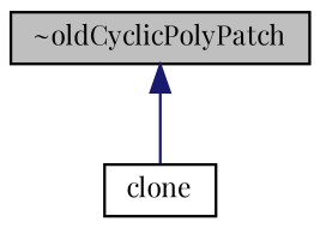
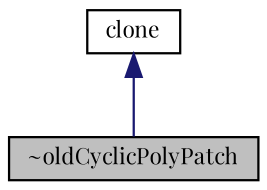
  digraph {
    rankdir=TB
    fontname="Playfair Display"
    node [color=black fontname="Playfair Display" fontsize=10 shape=record]
    n1 [fillcolor=grey75 fontcolor=black height=0.2 label="~oldCyclicPolyPatch" style=filled width=0.4]
    n2 [height=0.2 label=clone width=0.4]
-   n1 -> n2 [color=midnightblue dir=back fontname="Playfair Display" fontsize=10 labelfontname=Helvetica labelfontsize=10 style=solid]
+   n2 -> n1 [color=midnightblue dir=back fontname="Playfair Display" fontsize=10 labelfontname=Helvetica labelfontsize=10 style=solid]
  }
